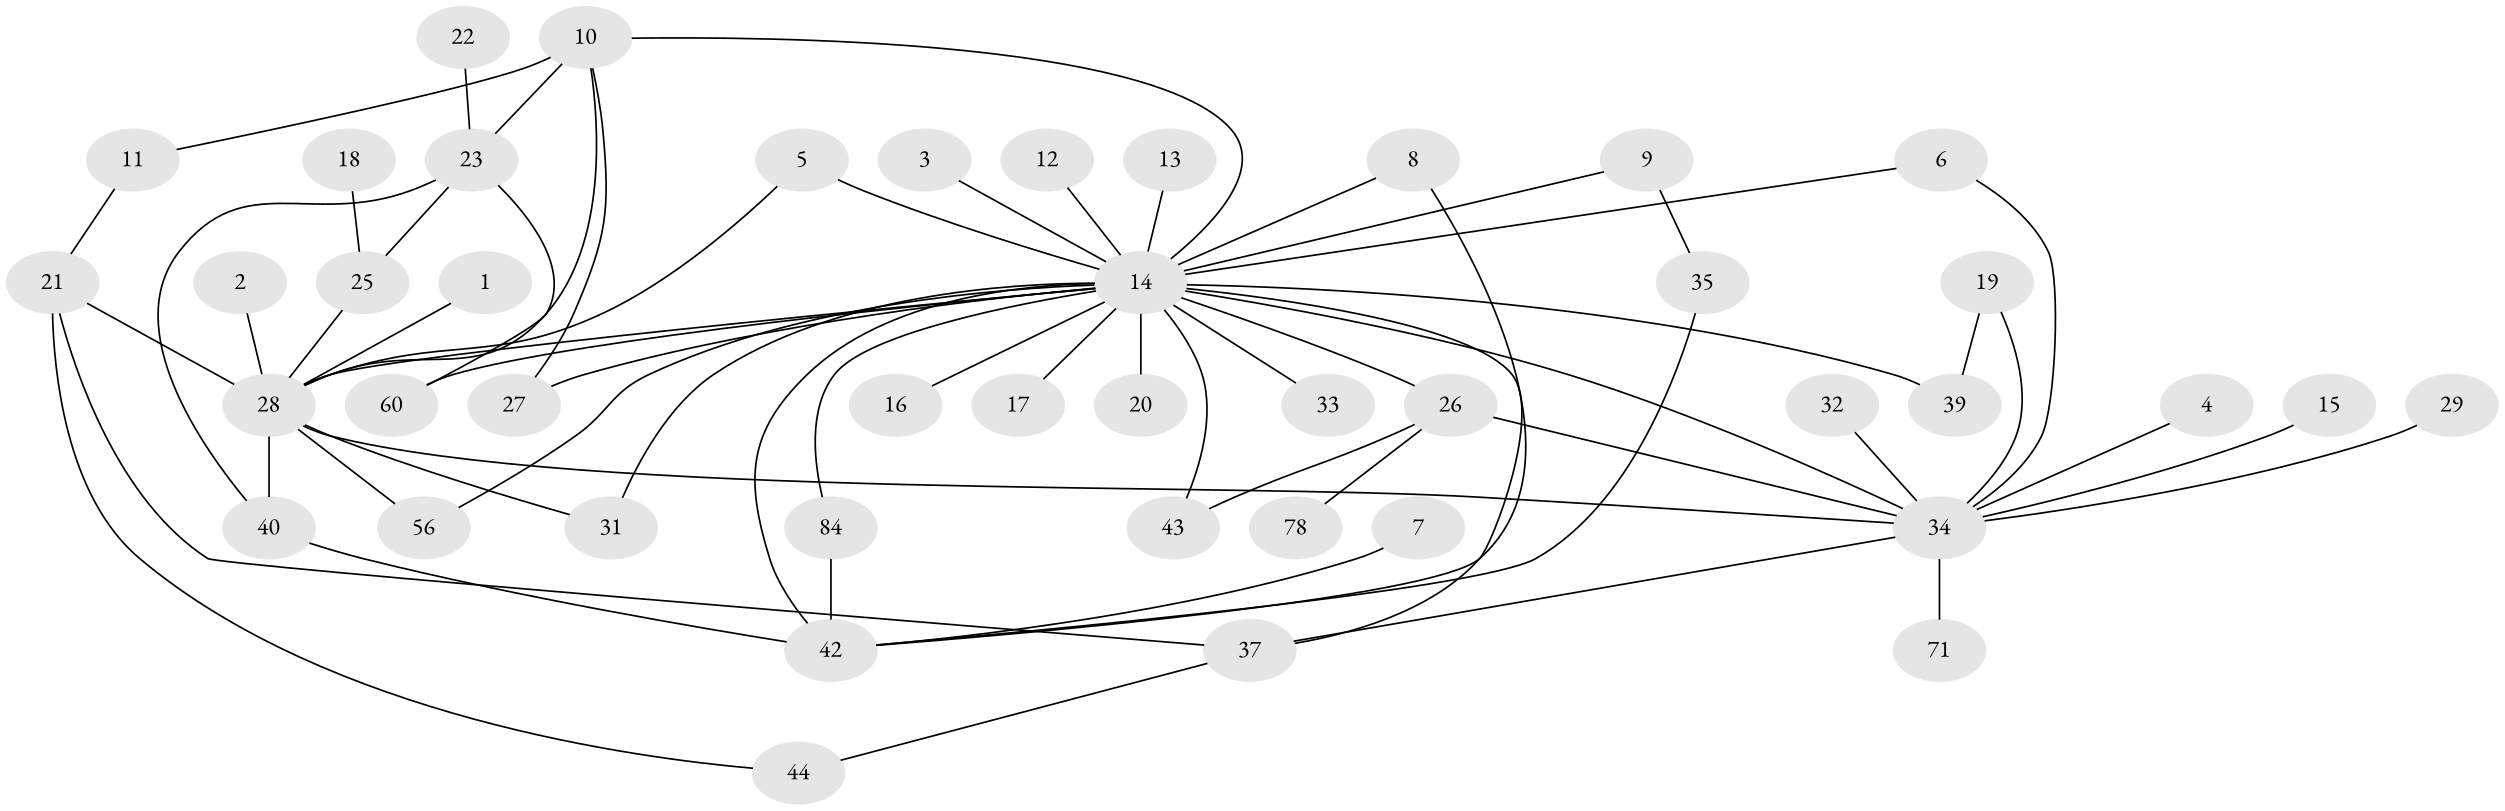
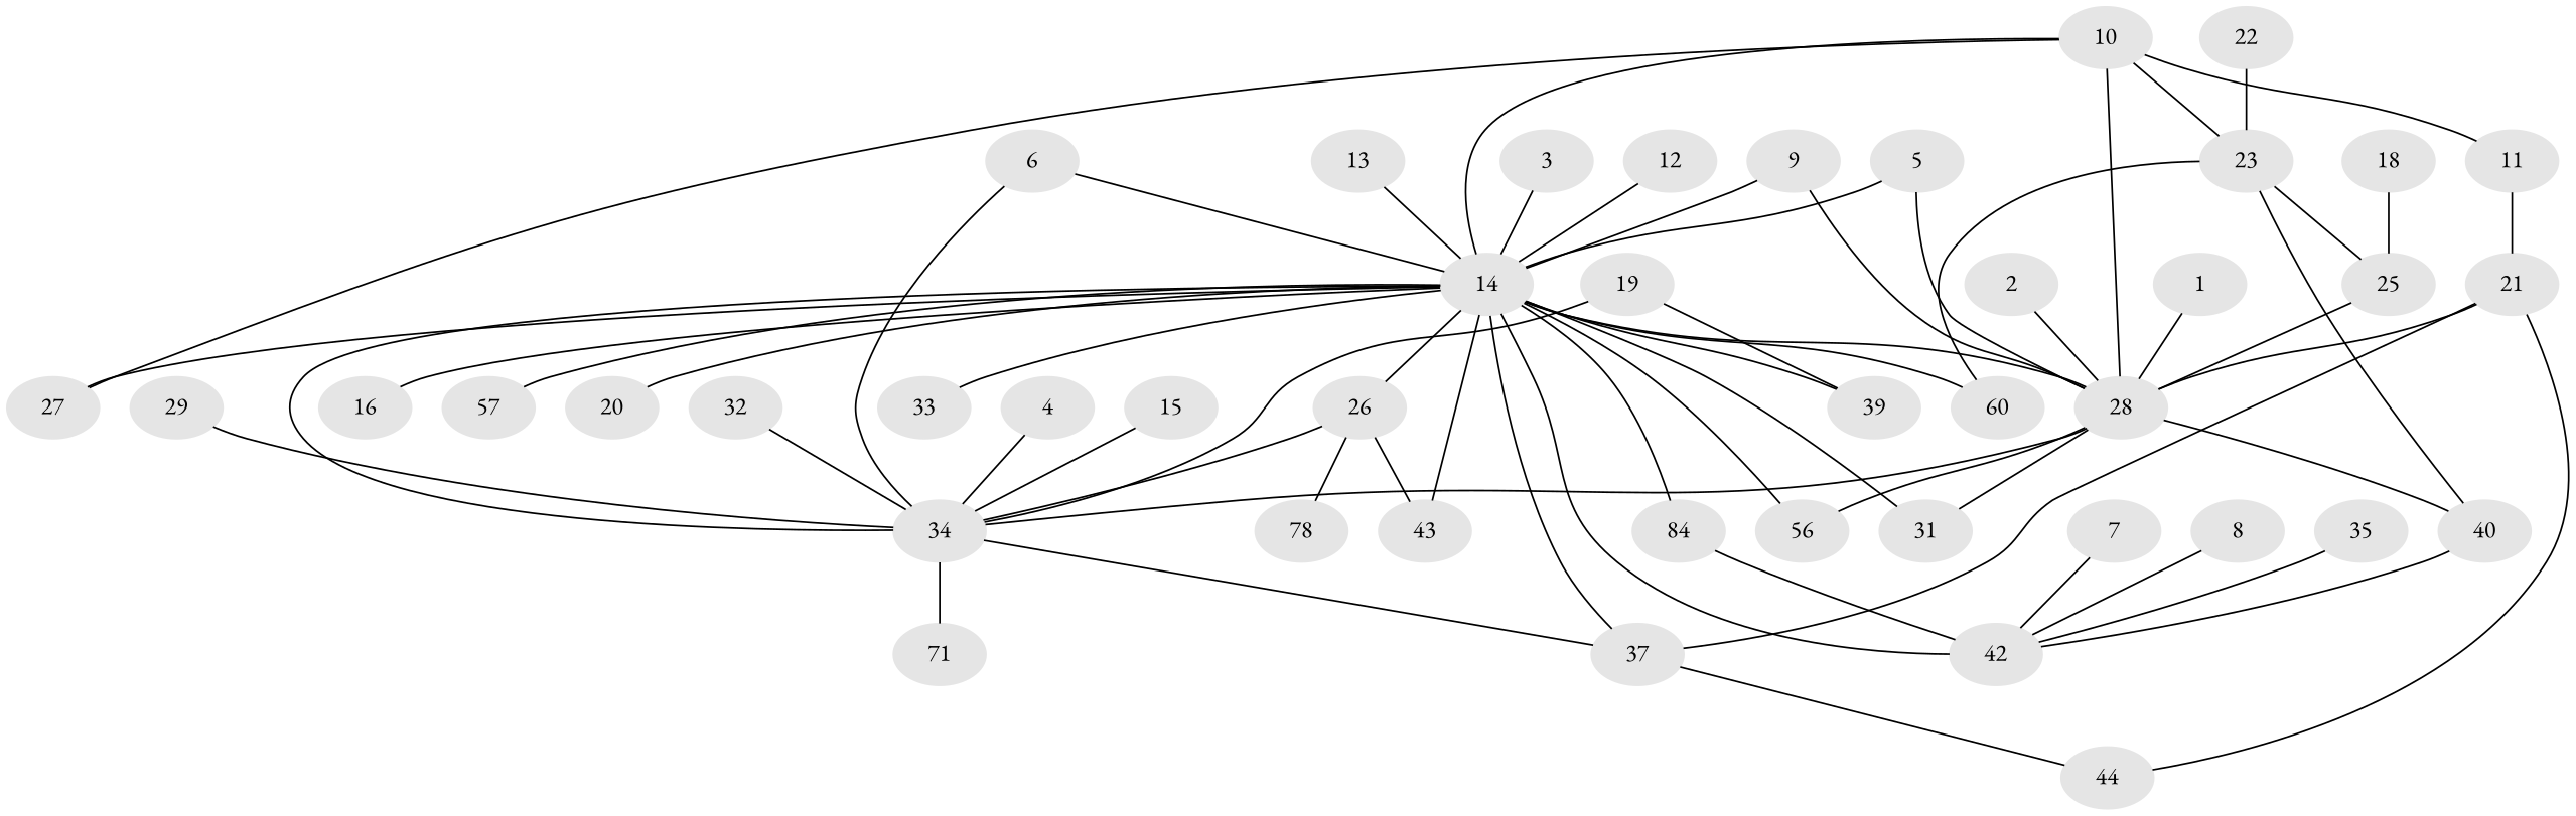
  graph {
    fontname="EB Garamond"
    node [color=gray90 fontname="EB Garamond" style=filled]
    edge [fontname="EB Garamond" weight=1.0]
    1
    28
    34
    31
    n5 [label=56]
    40
    2
    3
    14
    42
    27
    16
-   17
+   17 [label=57]
    20
    n15 [label=84]
    26
    n17 [label=60]
    33
    37
    39
    43
    4
    n23 [label=71]
    5
    6
    7
    8
    9
    10
    11
    23
    21
    25
    44
    12
    13
    n37 [label=78]
    15
    18
    19
    22
    29
    32
    35
    1 -- 28
    28 -- 34
    28 -- 31
    28 -- n5
    28 -- 40
    34 -- 37
    34 -- n23
    40 -- 42
    2 -- 28
    3 -- 14
    14 -- 28
    14 -- 34 [weight=2.0]
    14 -- 31
    14 -- n5
    14 -- 42 [weight=2.0]
    14 -- 27
    14 -- 16
    14 -- 17
    14 -- 20
    14 -- n15
    14 -- 26 [weight=2.0]
    14 -- n17
    14 -- 33
    14 -- 37
    14 -- 39
    14 -- 43
    n15 -- 42 [weight=2.0]
    26 -- 34
    26 -- 43
    26 -- n37
    37 -- 44
    4 -- 34
    5 -- 28
    5 -- 14
    6 -- 34
    6 -- 14
    7 -- 42
-   8 -- 14
    8 -- 42
-   9 -- 35
+   9 -- 28
    9 -- 14
    10 -- 28
    10 -- 14
    10 -- 27
    10 -- 11
    10 -- 23
    11 -- 21
    23 -- 40
    23 -- n17
    23 -- 25
    21 -- 28
    21 -- 37
    21 -- 44
    25 -- 28
    12 -- 14
    13 -- 14
    15 -- 34
    18 -- 25
    19 -- 34
    19 -- 39
    22 -- 23
    29 -- 34 [weight=2.0]
    32 -- 34
    35 -- 42
  }
